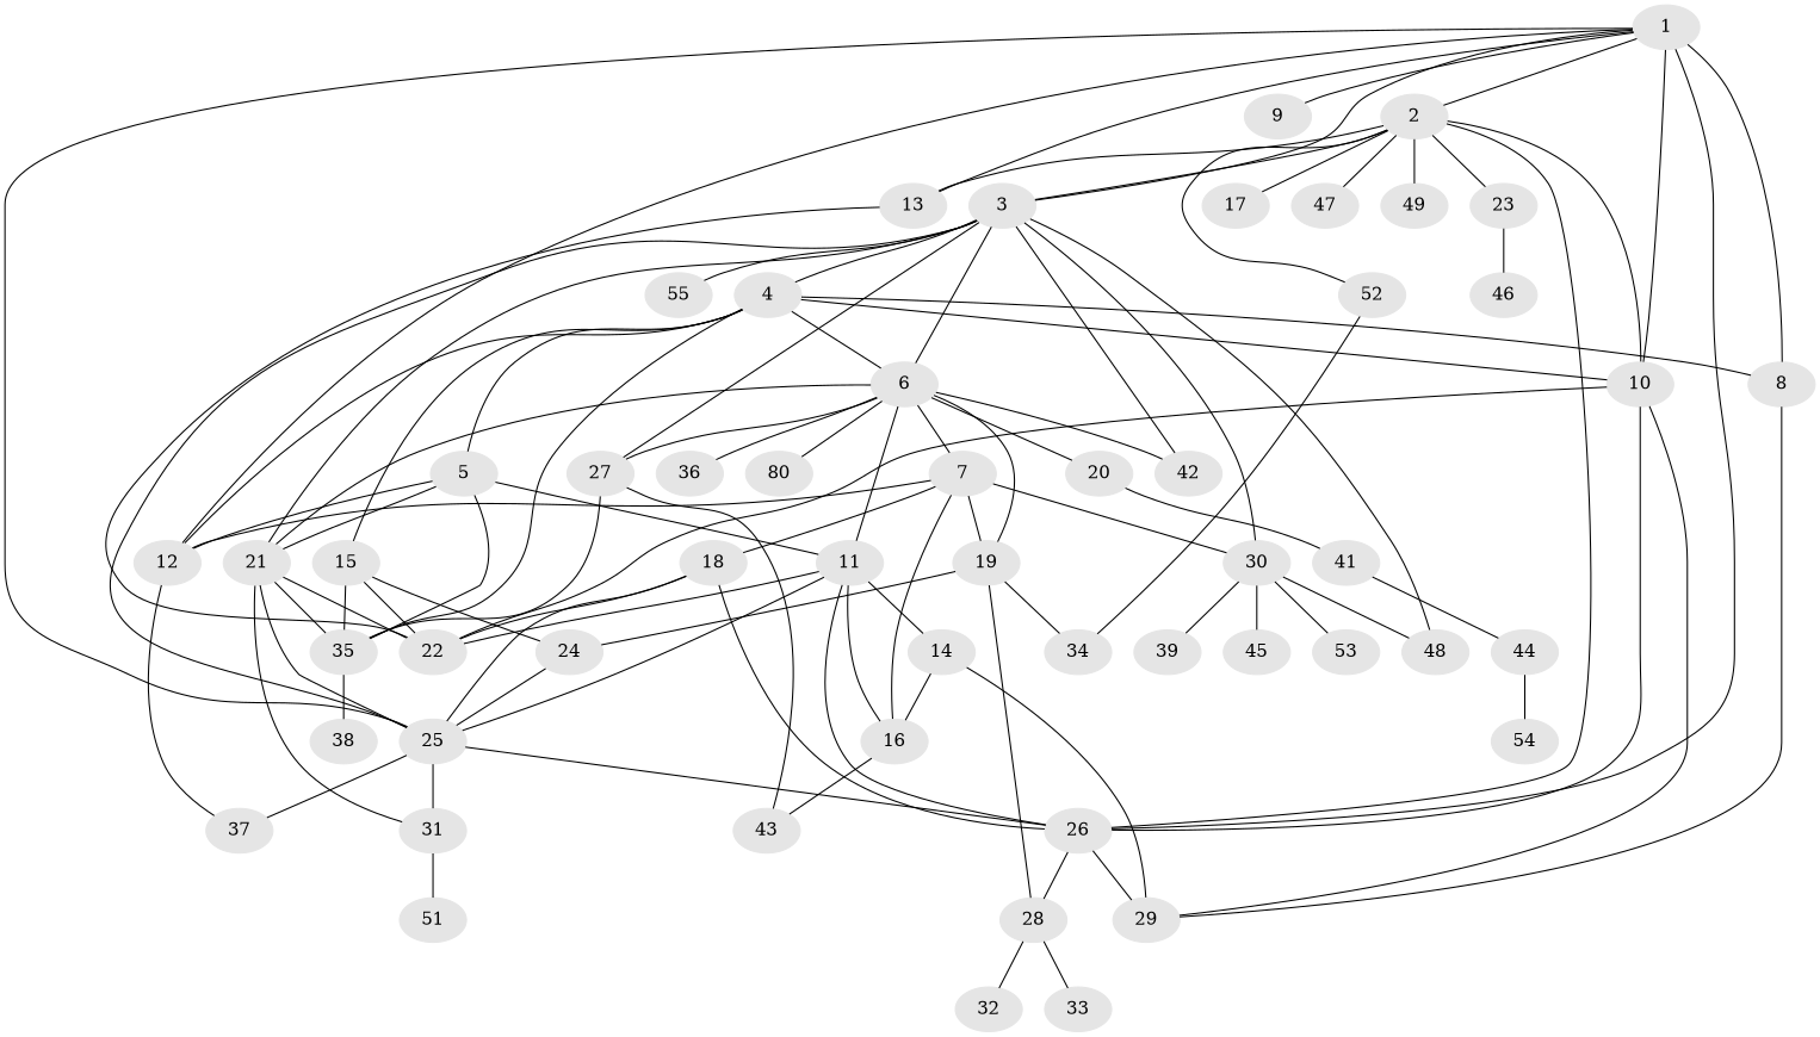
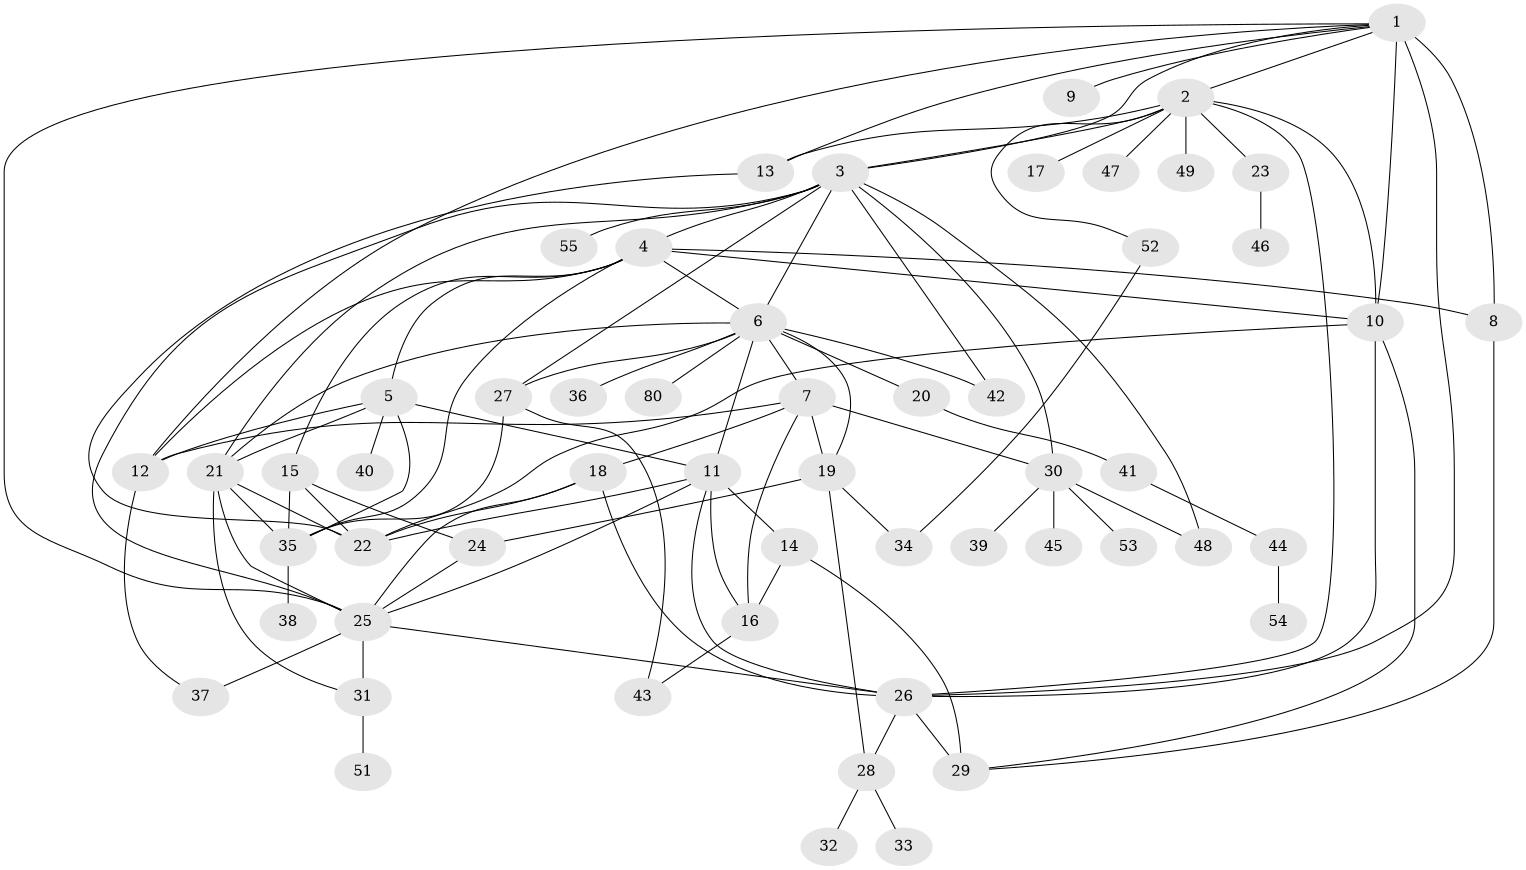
  graph {
    node [color=gray90 style=filled]
    edge [weight=1.0]
    1
    2
    3
    8
    9
    10
    12
    13
    25
    26
    17
    23
    47
    49
    52
    4
    6
    21
    27
    30
    42
    48
    55
    29
    22
    37
    31
    28
    46
    34
    5
    15
    35
    11
    7
    19
    20
    36
    n39 [label=80]
    43
    39
    45
    53
+   40
    24
    38
    16
    14
    18
    41
    32
    33
    44
    51
    54
    1 -- 2
    1 -- 3
    1 -- 8 [weight=6.0]
    1 -- 9
    1 -- 10 [weight=2.0]
    1 -- 12
    1 -- 13
    1 -- 25
    1 -- 26
    2 -- 3
    2 -- 10
    2 -- 13
    2 -- 26
    2 -- 17
    2 -- 23
    2 -- 47
    2 -- 49
    2 -- 52
    3 -- 25
    3 -- 4
    3 -- 6
    3 -- 21
    3 -- 27
    3 -- 30
    3 -- 42
    3 -- 48
    3 -- 55
    8 -- 29
    10 -- 26
    10 -- 29
    10 -- 22 [weight=2.0]
    12 -- 37
    13 -- 22
    25 -- 26
    25 -- 37
    25 -- 31 [weight=3.0]
    26 -- 29 [weight=2.0]
    26 -- 28
    23 -- 46
    52 -- 34
    4 -- 8
    4 -- 10
    4 -- 12
    4 -- 6
    4 -- 5
    4 -- 15
    4 -- 35
    6 -- 21
    6 -- 27
    6 -- 42
    6 -- 11
    6 -- 7
    6 -- 19
    6 -- 20
    6 -- 36
    6 -- n39
    21 -- 25
    21 -- 22
    21 -- 31
    21 -- 35
    27 -- 35
    27 -- 43
    30 -- 48
    30 -- 39
    30 -- 45
    30 -- 53
    31 -- 51
    28 -- 32
    28 -- 33
    5 -- 12
    5 -- 21
    5 -- 35
    5 -- 11
+   5 -- 40
    15 -- 22
    15 -- 35
    15 -- 24
    35 -- 38 [weight=5.0]
    11 -- 25
    11 -- 26
    11 -- 22
    11 -- 16
    11 -- 14 [weight=3.0]
    7 -- 12
    7 -- 30
    7 -- 19
    7 -- 16
    7 -- 18
    19 -- 28
    19 -- 34
    19 -- 24 [weight=3.0]
    20 -- 41
    24 -- 25
    16 -- 43
    14 -- 29
    14 -- 16 [weight=5.0]
    18 -- 25
    18 -- 26 [weight=2.0]
    18 -- 22
    41 -- 44
    44 -- 54
  }
